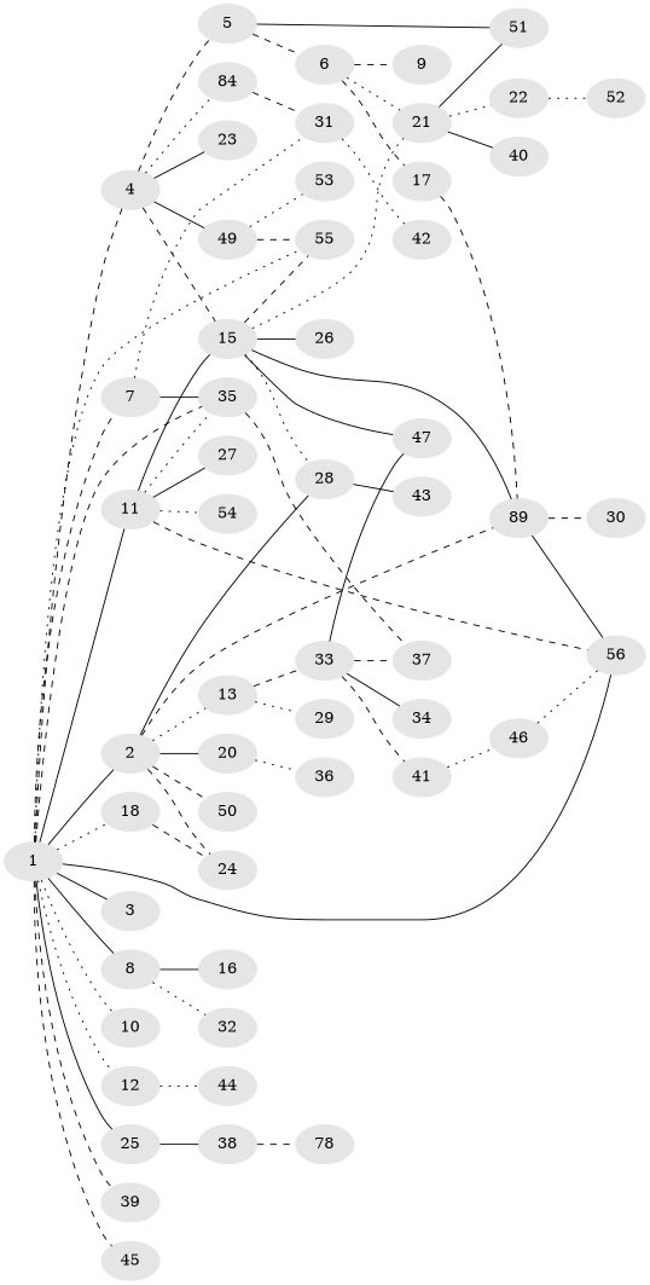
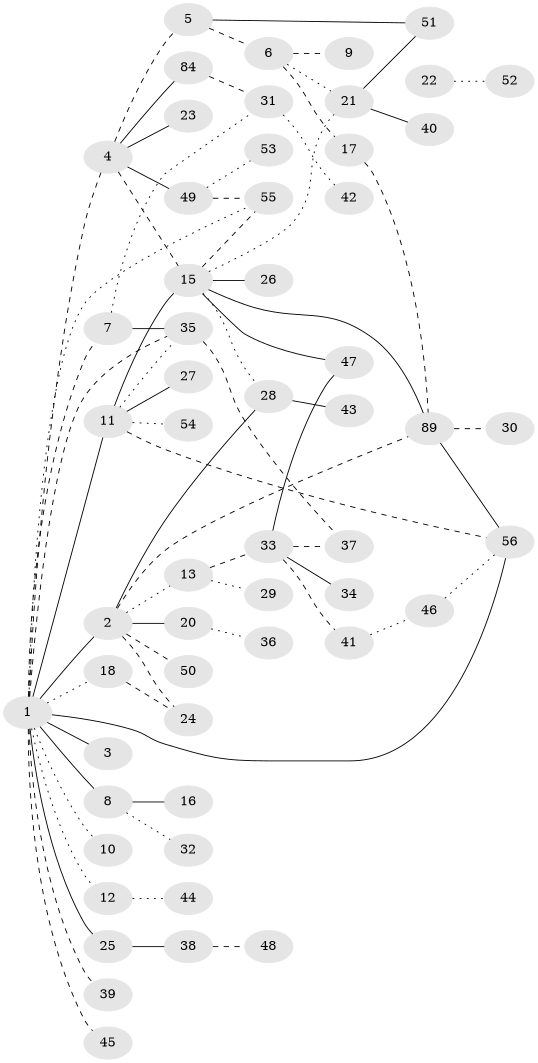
  graph {
    rankdir=LR
    node [color=gray90 style=filled]
    edge [style=solid]
    1
    2
    3
    4
    7
    8
    10
    11
    12
    18
    25
    35
    39
    45
    55
    56
    13
    n18 [label=89]
    20
    24
    28
    50
    5
    n24 [label=84]
    15
    23
    49
    31
    16
    32
    27
    54
    44
    38
    42
    37
    29
    33
    30
    36
    43
    6
    51
    21
    26
    47
    53
    9
    17
    22
    40
    34
    41
    52
-   48 [label=78]
+   48
    46
    1 -- 2
    1 -- 3
    1 -- 4 [style=dashed]
    1 -- 7 [style=dashed]
    1 -- 8
    1 -- 10 [style=dotted]
    1 -- 11
    1 -- 12 [style=dotted]
    1 -- 18 [style=dotted]
    1 -- 25
    1 -- 35 [style=dashed]
    1 -- 39 [style=dashed]
    1 -- 45 [style=dashed]
    1 -- 55 [style=dotted]
    1 -- 56
    2 -- 13 [style=dotted]
    2 -- n18 [style=dashed]
    2 -- 20
    2 -- 24 [style=dashed]
    2 -- 28
    2 -- 50 [style=dashed]
    4 -- 5 [style=dashed]
-   4 -- n24 [style=dotted]
+   4 -- n24
    4 -- 15 [style=dashed]
    4 -- 23
    4 -- 49
    7 -- 35
    7 -- 31 [style=dotted]
    8 -- 16
    8 -- 32 [style=dotted]
    11 -- 35 [style=dotted]
    11 -- 56 [style=dashed]
    11 -- 15
    11 -- 27
    11 -- 54 [style=dotted]
    12 -- 44 [style=dotted]
    18 -- 24 [style=dashed]
    25 -- 38
    35 -- 37 [style=dashed]
    13 -- 29 [style=dotted]
    13 -- 33 [style=dashed]
    n18 -- 56
    n18 -- 30 [style=dashed]
    20 -- 36 [style=dotted]
    28 -- 43
    5 -- 6 [style=dashed]
    5 -- 51
    n24 -- 31 [style=dashed]
    15 -- 55 [style=dashed]
    15 -- n18
    15 -- 28 [style=dotted]
    15 -- 21 [style=dotted]
    15 -- 26
    15 -- 47
    49 -- 55 [style=dashed]
    49 -- 53 [style=dotted]
    31 -- 42 [style=dotted]
    38 -- 48 [style=dashed]
    33 -- 37 [style=dashed]
    33 -- 47
    33 -- 34
    33 -- 41 [style=dashed]
    6 -- 21 [style=dotted]
    6 -- 9 [style=dashed]
    6 -- 17 [style=dashed]
    21 -- 51
-   21 -- 22 [style=dotted]
    21 -- 40
    17 -- n18 [style=dashed]
    22 -- 52 [style=dotted]
    41 -- 46 [style=dotted]
    46 -- 56 [style=dotted]
  }
